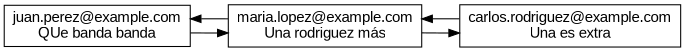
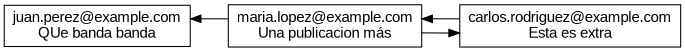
  digraph {
    fontname="Liberation Sans"
    rankdir=LR
    node [fontname="Liberation Sans" shape=record]
    edge [fontname="Liberation Sans"]
    n1 [label="{juan.perez@example.com\nQUe banda banda}"]
-   n2 [label="{maria.lopez@example.com\nUna rodriguez más}"]
-   n3 [label="{carlos.rodriguez@example.com\nUna es extra}"]
-   n1 -> n2
+   n2 [label="{maria.lopez@example.com\nUna publicacion más}"]
+   n3 [label="{carlos.rodriguez@example.com\nEsta es extra}"]
    n2 -> n1
    n2 -> n3
    n3 -> n2
  }
